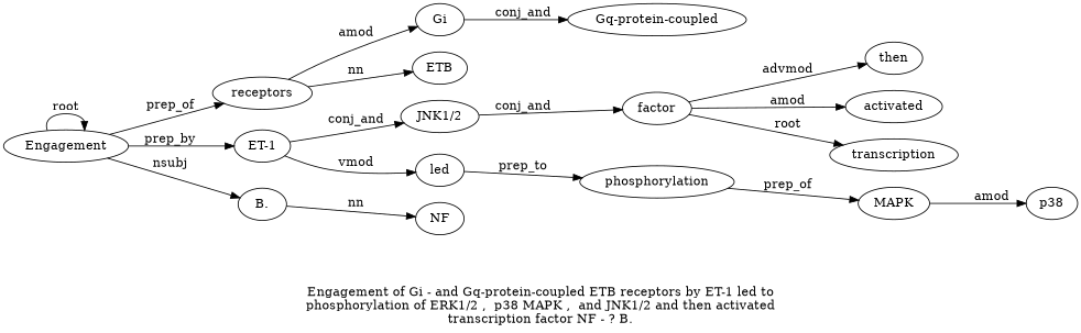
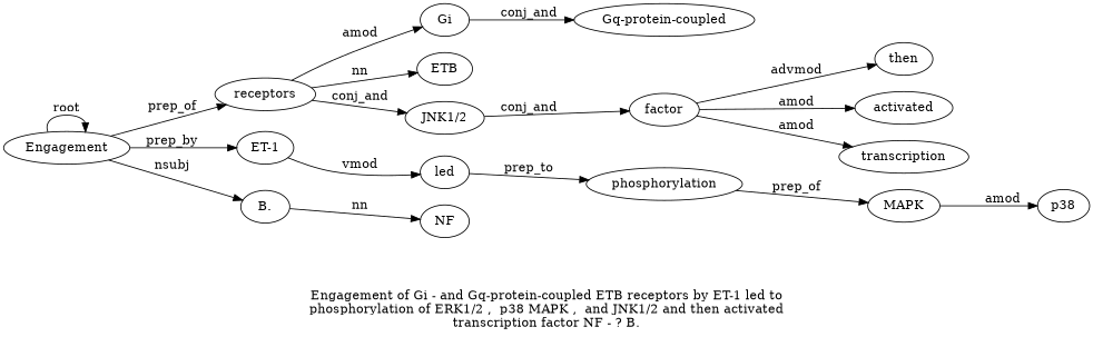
  digraph {
    label="Engagement of Gi - and Gq-protein-coupled ETB receptors by ET-1 led to\nphosphorylation of ERK1/2 ,  p38 MAPK ,  and JNK1/2 and then activated\ntranscription factor NF - ? B."
    rankdir=LR
    node [fillcolor=white style=filled]
    n1 [label=Engagement]
    n2 [label=receptors]
    n3 [label="ET-1"]
    n4 [label="B."]
    n5 [label=Gi]
    n6 [label=ETB]
    n7 [label=led]
    n8 [label="JNK1/2"]
    n9 [label=NF]
    n10 [label="Gq-protein-coupled"]
    n11 [label=phosphorylation]
    n12 [label=factor]
    n13 [label=MAPK]
    n14 [label=p38]
    n15 [label=then]
    n16 [label=activated]
    n17 [label=transcription]
    n1 -> n1 [label=root]
    n1 -> n2 [label=prep_of]
    n1 -> n3 [label=prep_by]
    n1 -> n4 [label=nsubj]
    n2 -> n5 [label=amod]
    n2 -> n6 [label=nn]
    n3 -> n7 [label=vmod]
-   n3 -> n8 [label=conj_and]
+   n2 -> n8 [label=conj_and]
    n4 -> n9 [label=nn]
    n5 -> n10 [label=conj_and]
    n7 -> n11 [label=prep_to]
    n8 -> n12 [label=conj_and]
    n11 -> n13 [label=prep_of]
    n12 -> n15 [label=advmod]
    n12 -> n16 [label=amod]
-   n12 -> n17 [label=root]
+   n12 -> n17 [label=amod]
    n13 -> n14 [label=amod]
  }
